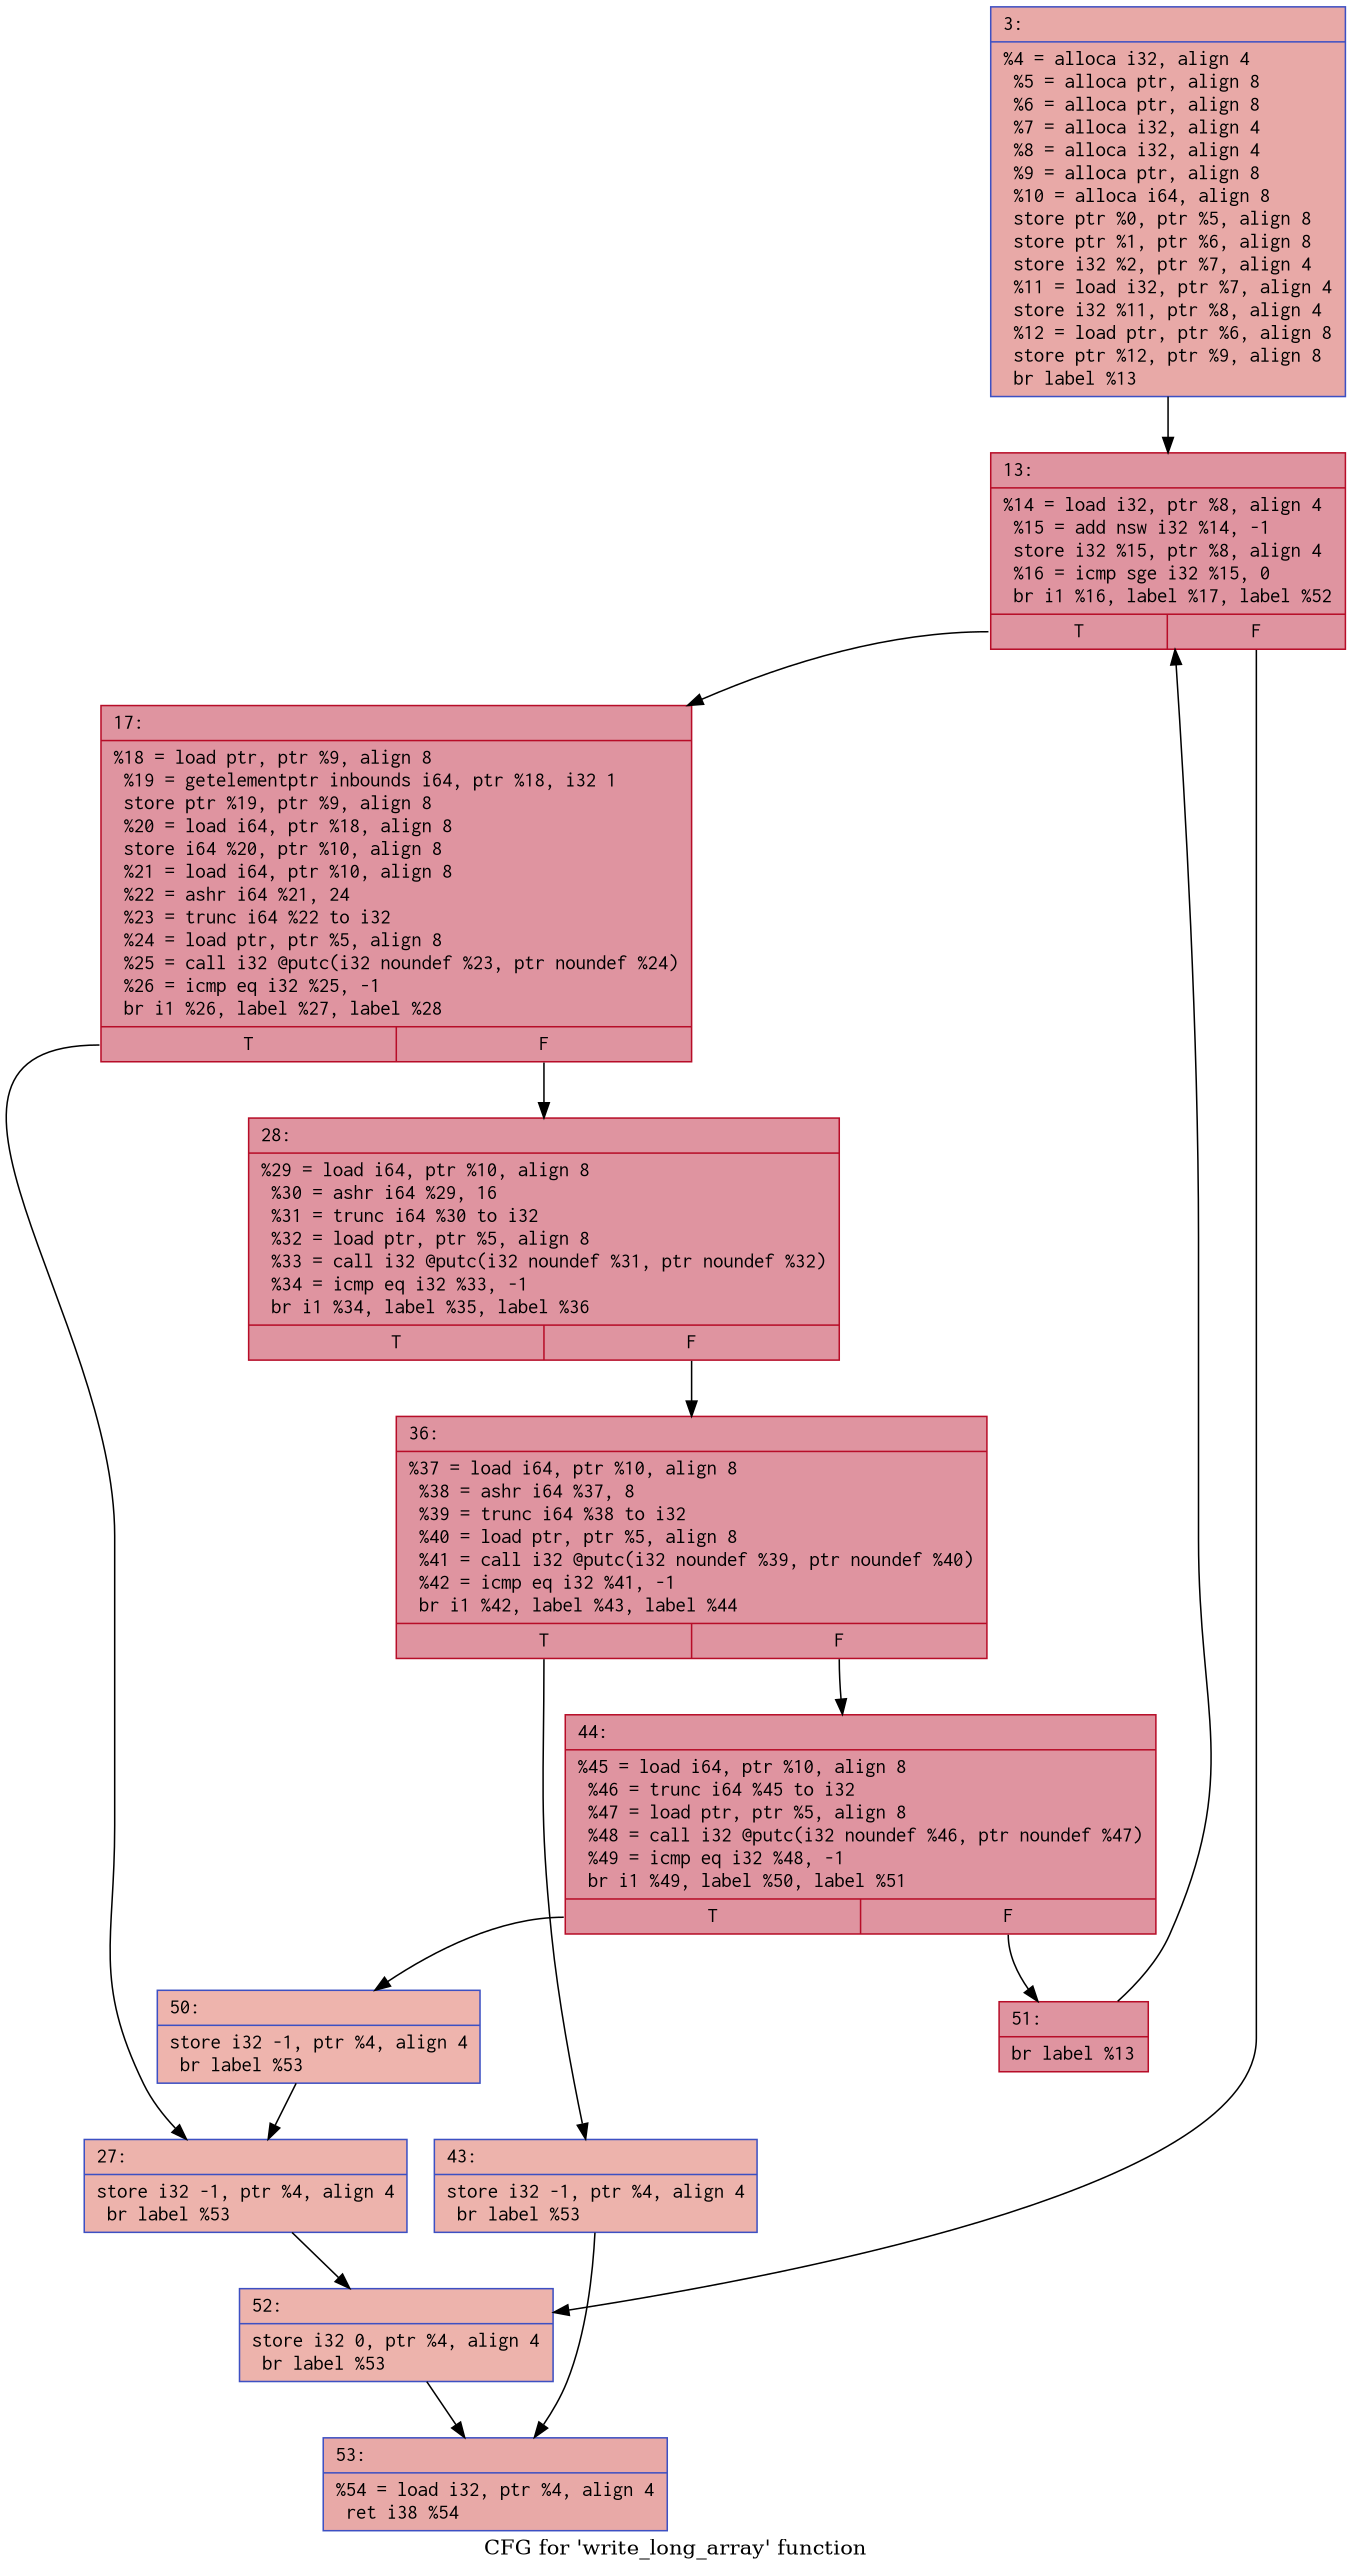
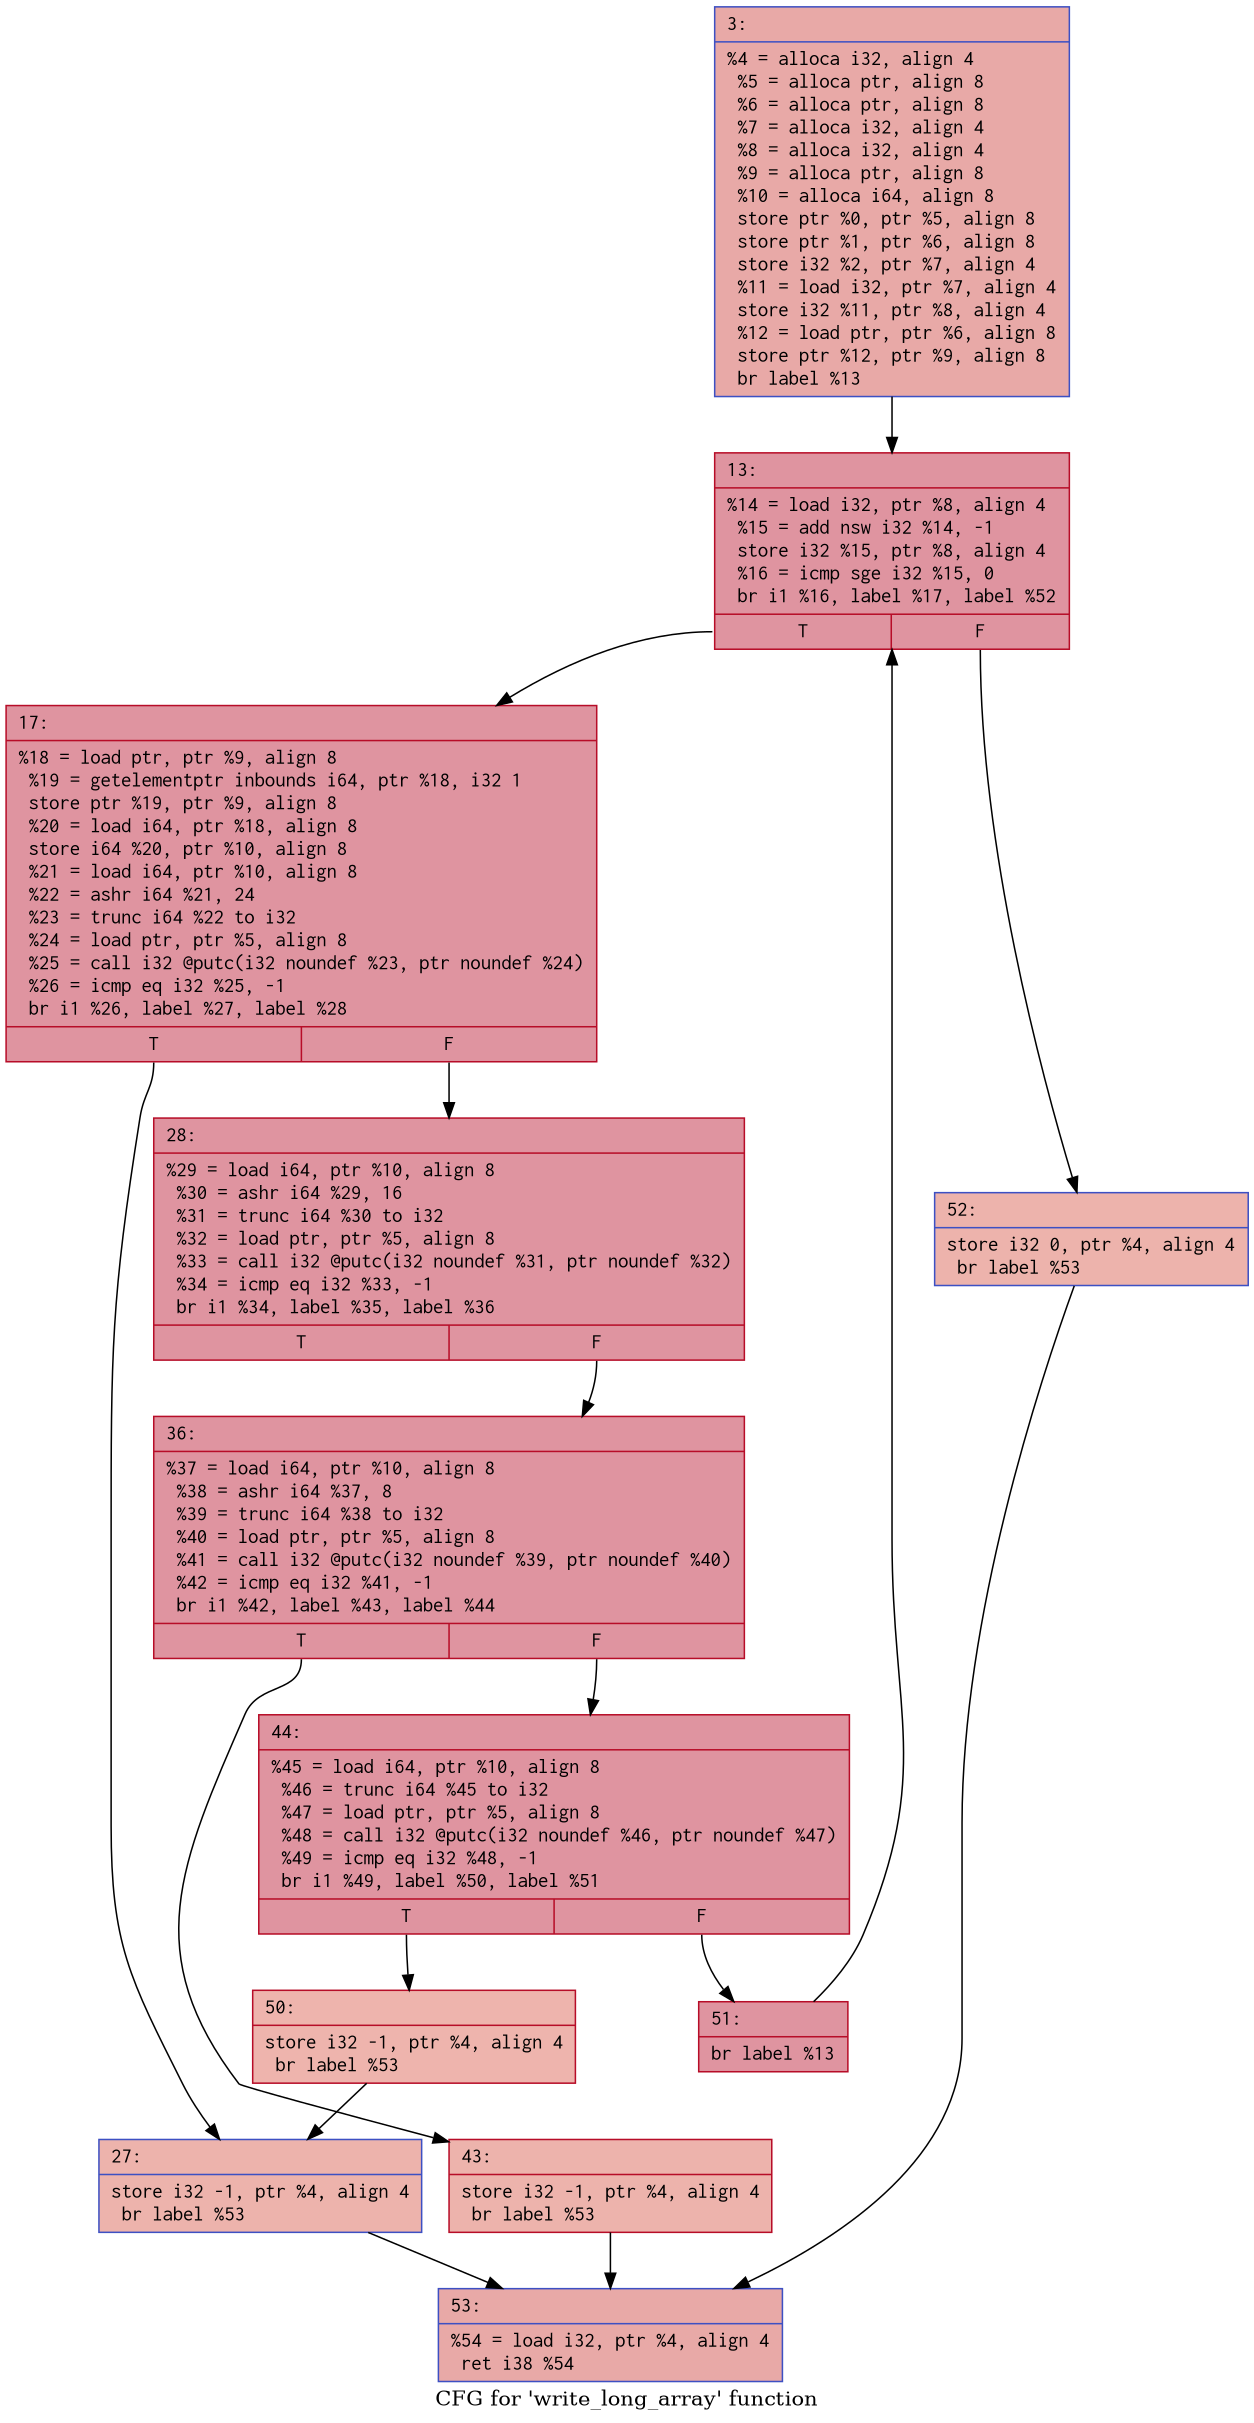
  digraph {
    label="CFG for 'write_long_array' function"
    node [color="#3d50c3ff" fillcolor="#b70d2870" fontname=Courier shape=record style=filled]
    n1 [fillcolor="#ca3b3770" label="{3:\l|  %4 = alloca i32, align 4\l  %5 = alloca ptr, align 8\l  %6 = alloca ptr, align 8\l  %7 = alloca i32, align 4\l  %8 = alloca i32, align 4\l  %9 = alloca ptr, align 8\l  %10 = alloca i64, align 8\l  store ptr %0, ptr %5, align 8\l  store ptr %1, ptr %6, align 8\l  store i32 %2, ptr %7, align 4\l  %11 = load i32, ptr %7, align 4\l  store i32 %11, ptr %8, align 4\l  %12 = load ptr, ptr %6, align 8\l  store ptr %12, ptr %9, align 8\l  br label %13\l}"]
    n2 [color="#b70d28ff" label="{13:\l|  %14 = load i32, ptr %8, align 4\l  %15 = add nsw i32 %14, -1\l  store i32 %15, ptr %8, align 4\l  %16 = icmp sge i32 %15, 0\l  br i1 %16, label %17, label %52\l|{<s0>T|<s1>F}}"]
    n3 [color="#b70d28ff" label="{17:\l|  %18 = load ptr, ptr %9, align 8\l  %19 = getelementptr inbounds i64, ptr %18, i32 1\l  store ptr %19, ptr %9, align 8\l  %20 = load i64, ptr %18, align 8\l  store i64 %20, ptr %10, align 8\l  %21 = load i64, ptr %10, align 8\l  %22 = ashr i64 %21, 24\l  %23 = trunc i64 %22 to i32\l  %24 = load ptr, ptr %5, align 8\l  %25 = call i32 @putc(i32 noundef %23, ptr noundef %24)\l  %26 = icmp eq i32 %25, -1\l  br i1 %26, label %27, label %28\l|{<s0>T|<s1>F}}"]
    n4 [fillcolor="#d6524470" label="{52:\l|  store i32 0, ptr %4, align 4\l  br label %53\l}"]
    n5 [fillcolor="#d6524470" label="{27:\l|  store i32 -1, ptr %4, align 4\l  br label %53\l}"]
    n6 [color="#b70d28ff" label="{28:\l|  %29 = load i64, ptr %10, align 8\l  %30 = ashr i64 %29, 16\l  %31 = trunc i64 %30 to i32\l  %32 = load ptr, ptr %5, align 8\l  %33 = call i32 @putc(i32 noundef %31, ptr noundef %32)\l  %34 = icmp eq i32 %33, -1\l  br i1 %34, label %35, label %36\l|{<s0>T|<s1>F}}"]
    n7 [fillcolor="#ca3b3770" label="{53:\l|  %54 = load i32, ptr %4, align 4\l  ret i38 %54\l}"]
    n8 [color="#b70d28ff" label="{36:\l|  %37 = load i64, ptr %10, align 8\l  %38 = ashr i64 %37, 8\l  %39 = trunc i64 %38 to i32\l  %40 = load ptr, ptr %5, align 8\l  %41 = call i32 @putc(i32 noundef %39, ptr noundef %40)\l  %42 = icmp eq i32 %41, -1\l  br i1 %42, label %43, label %44\l|{<s0>T|<s1>F}}"]
-   n9 [fillcolor="#d6524470" label="{43:\l|  store i32 -1, ptr %4, align 4\l  br label %53\l}"]
+   n9 [color="#b70d28ff" fillcolor="#d6524470" label="{43:\l|  store i32 -1, ptr %4, align 4\l  br label %53\l}"]
    n10 [color="#b70d28ff" label="{44:\l|  %45 = load i64, ptr %10, align 8\l  %46 = trunc i64 %45 to i32\l  %47 = load ptr, ptr %5, align 8\l  %48 = call i32 @putc(i32 noundef %46, ptr noundef %47)\l  %49 = icmp eq i32 %48, -1\l  br i1 %49, label %50, label %51\l|{<s0>T|<s1>F}}"]
-   n11 [fillcolor="#d8564670" label="{50:\l|  store i32 -1, ptr %4, align 4\l  br label %53\l}"]
+   n11 [color="#b70d28ff" fillcolor="#d8564670" label="{50:\l|  store i32 -1, ptr %4, align 4\l  br label %53\l}"]
    n12 [color="#b70d28ff" label="{51:\l|  br label %13\l}"]
    n1 -> n2
    n2 -> n3 [tailport=s0]
    n2 -> n4 [tailport=s1]
    n3 -> n5 [tailport=s0]
    n3 -> n6 [tailport=s1]
    n4 -> n7
-   n5 -> n4
+   n5 -> n7
    n6 -> n8 [tailport=s1]
    n8 -> n9 [tailport=s0]
    n8 -> n10 [tailport=s1]
    n9 -> n7
    n10 -> n11 [tailport=s0]
    n10 -> n12 [tailport=s1]
    n11 -> n5
    n12 -> n2
  }
